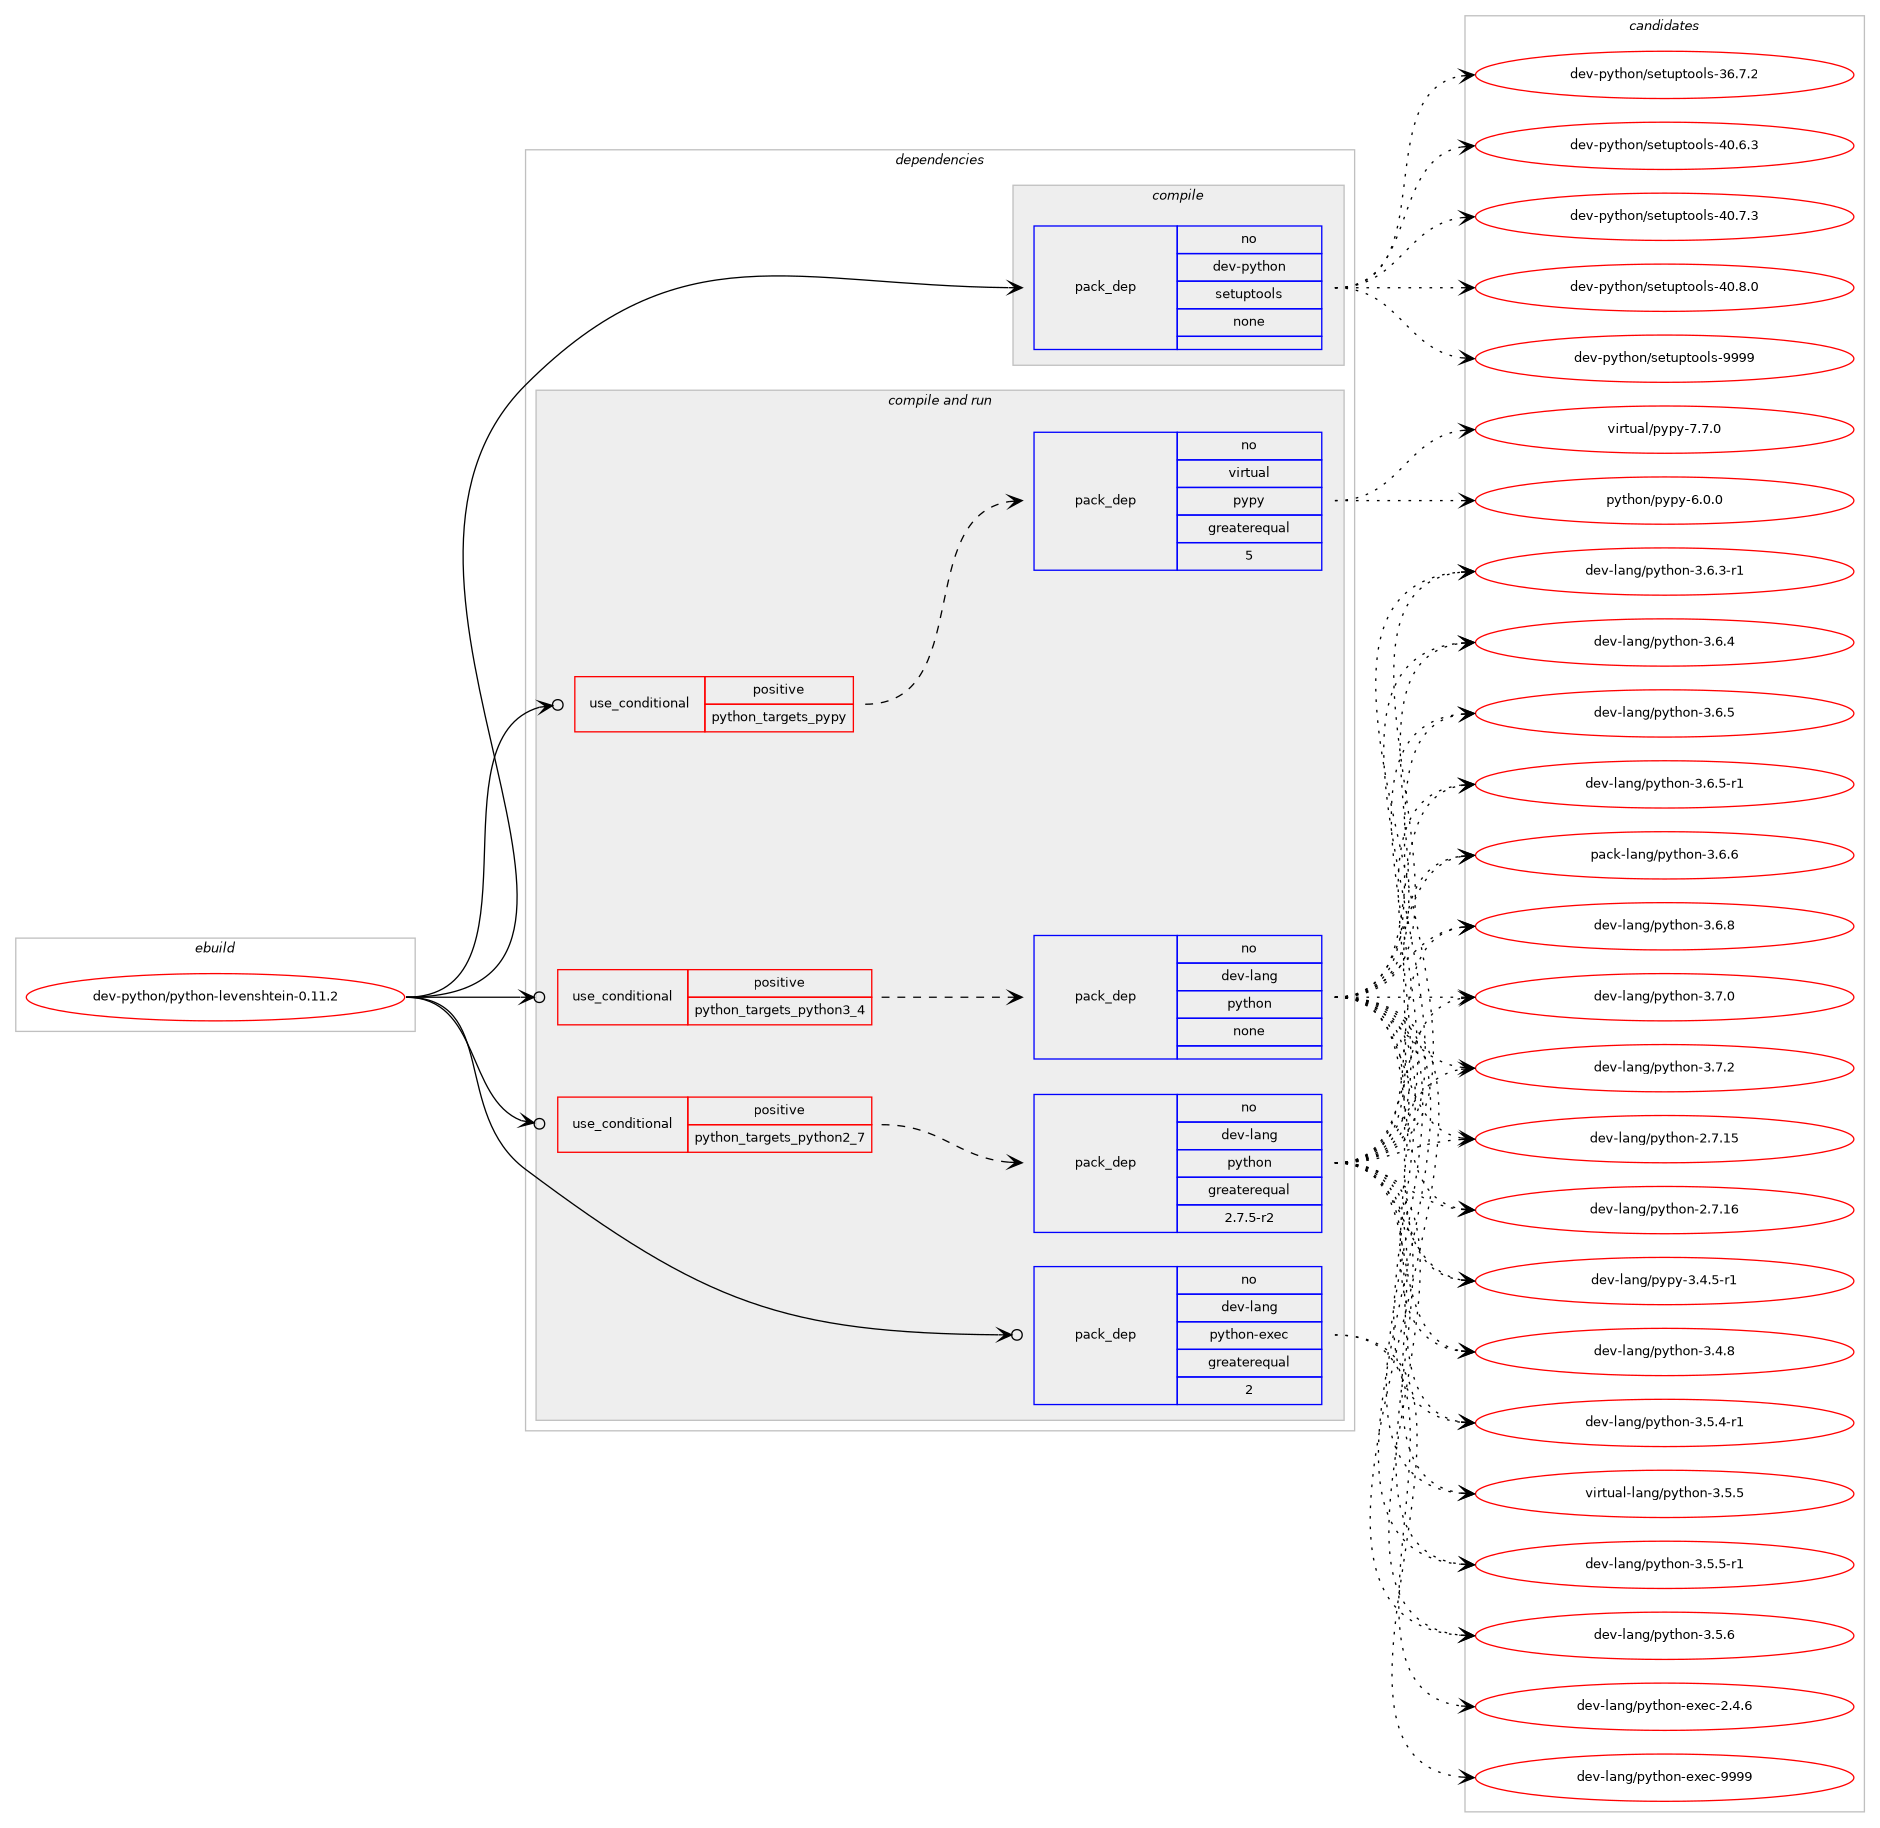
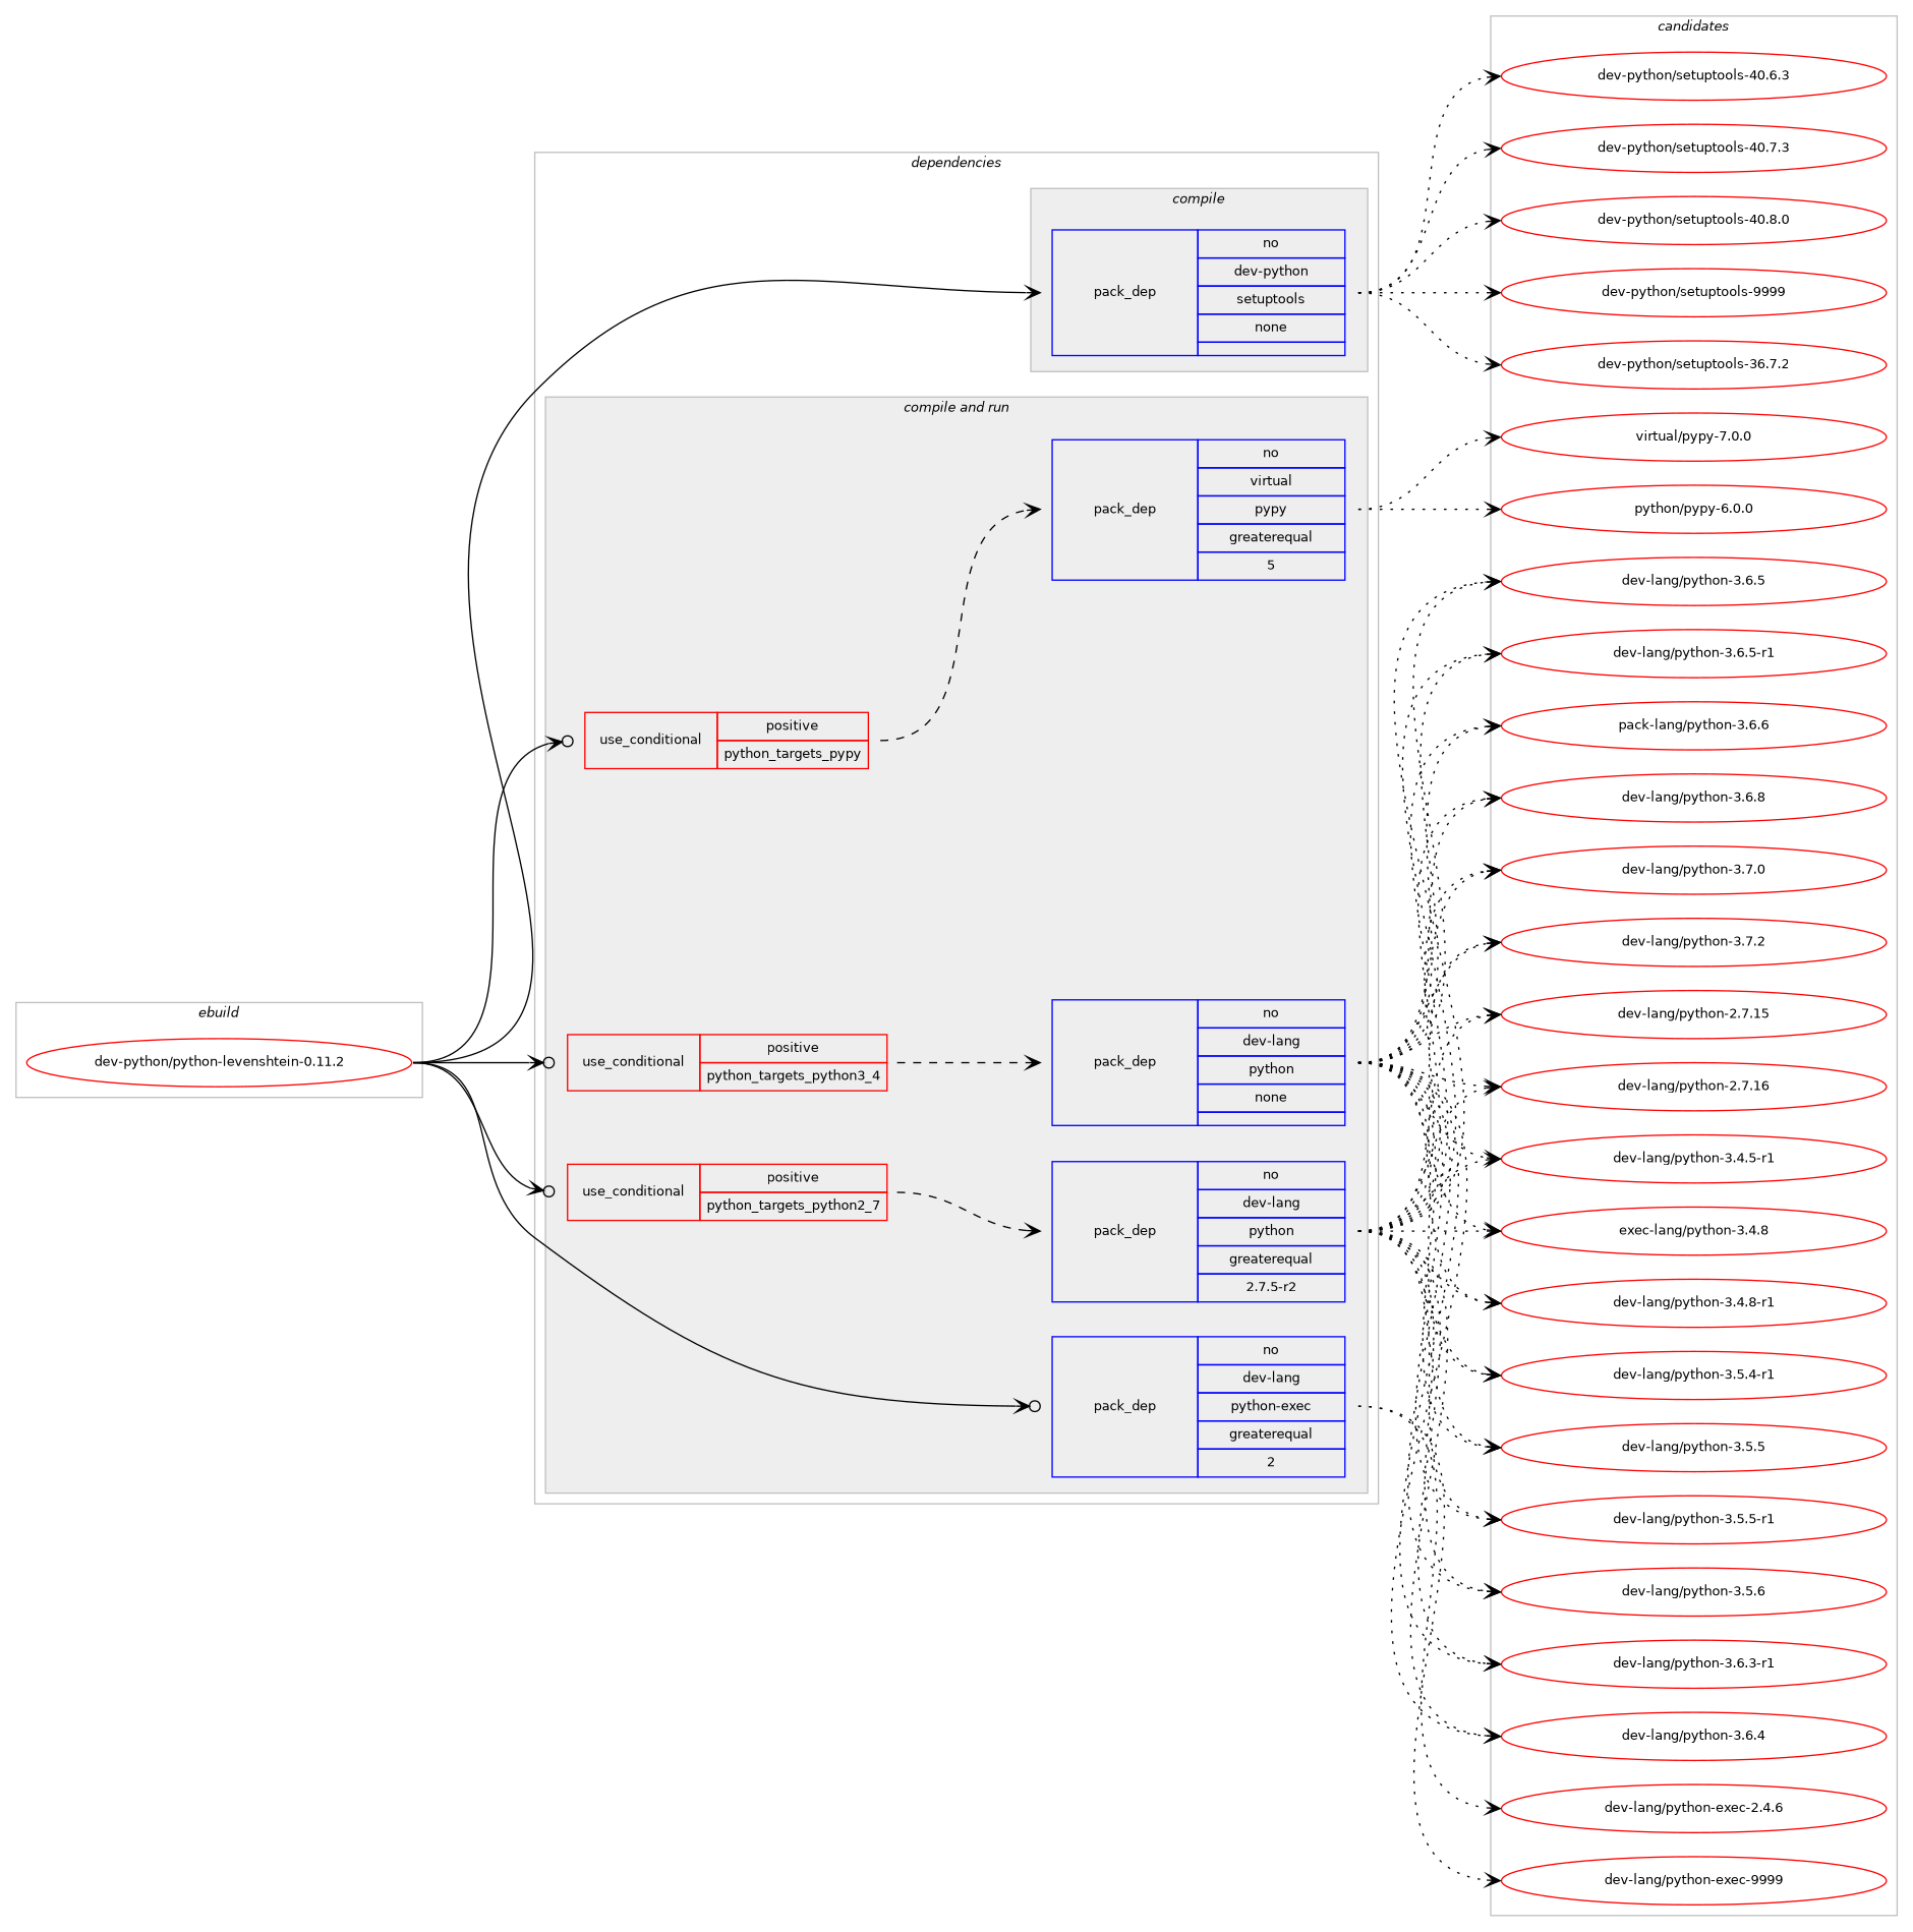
  digraph {
    compound=true
    concentrate=true
    fontname=Helvetica
    fontsize=10
    newrank=true
    rankdir=LR
    ranksep=1.5
    node [color=red fontname=Helvetica fontsize=10]
    edge [arrowhead=vee headport=w style=dotted tailport=e weight=100]
    n1 [label="dev-python/python-levenshtein-0.11.2" width=4]
    n2 [color=blue label=<<TABLE BORDER="0" CELLBORDER="1" CELLSPACING="0" CELLPADDING="4" WIDTH="220"><TR><TD ROWSPAN="6" CELLPADDING="30">pack_dep</TD></TR><TR><TD WIDTH="110">no</TD></TR><TR><TD>dev-python</TD></TR><TR><TD>setuptools</TD></TR><TR><TD>none</TD></TR><TR><TD></TD></TR></TABLE>> shape=none]
    n3 [color=blue label=<<TABLE BORDER="0" CELLBORDER="1" CELLSPACING="0" CELLPADDING="4" WIDTH="220"><TR><TD ROWSPAN="6" CELLPADDING="30">pack_dep</TD></TR><TR><TD WIDTH="110">no</TD></TR><TR><TD>virtual</TD></TR><TR><TD>pypy</TD></TR><TR><TD>greaterequal</TD></TR><TR><TD>5</TD></TR></TABLE>> shape=none]
    n4 [label=<<TABLE BORDER="0" CELLBORDER="1" CELLSPACING="0" CELLPADDING="4"><TR><TD ROWSPAN="3" CELLPADDING="10">use_conditional</TD></TR><TR><TD>positive</TD></TR><TR><TD>python_targets_pypy</TD></TR></TABLE>> shape=none]
    n5 [color=blue label=<<TABLE BORDER="0" CELLBORDER="1" CELLSPACING="0" CELLPADDING="4" WIDTH="220"><TR><TD ROWSPAN="6" CELLPADDING="30">pack_dep</TD></TR><TR><TD WIDTH="110">no</TD></TR><TR><TD>dev-lang</TD></TR><TR><TD>python</TD></TR><TR><TD>greaterequal</TD></TR><TR><TD>2.7.5-r2</TD></TR></TABLE>> shape=none]
    n6 [label=<<TABLE BORDER="0" CELLBORDER="1" CELLSPACING="0" CELLPADDING="4"><TR><TD ROWSPAN="3" CELLPADDING="10">use_conditional</TD></TR><TR><TD>positive</TD></TR><TR><TD>python_targets_python2_7</TD></TR></TABLE>> shape=none]
    n7 [color=blue label=<<TABLE BORDER="0" CELLBORDER="1" CELLSPACING="0" CELLPADDING="4" WIDTH="220"><TR><TD ROWSPAN="6" CELLPADDING="30">pack_dep</TD></TR><TR><TD WIDTH="110">no</TD></TR><TR><TD>dev-lang</TD></TR><TR><TD>python</TD></TR><TR><TD>none</TD></TR><TR><TD></TD></TR></TABLE>> shape=none]
    n8 [label=<<TABLE BORDER="0" CELLBORDER="1" CELLSPACING="0" CELLPADDING="4"><TR><TD ROWSPAN="3" CELLPADDING="10">use_conditional</TD></TR><TR><TD>positive</TD></TR><TR><TD>python_targets_python3_4</TD></TR></TABLE>> shape=none]
    n9 [color=blue label=<<TABLE BORDER="0" CELLBORDER="1" CELLSPACING="0" CELLPADDING="4" WIDTH="220"><TR><TD ROWSPAN="6" CELLPADDING="30">pack_dep</TD></TR><TR><TD WIDTH="110">no</TD></TR><TR><TD>dev-lang</TD></TR><TR><TD>python-exec</TD></TR><TR><TD>greaterequal</TD></TR><TR><TD>2</TD></TR></TABLE>> shape=none]
    n10 [label="dev-python/setuptools-36.7.2" width=4]
    n11 [label="dev-python/setuptools-40.6.3" width=4]
    n12 [label="dev-python/setuptools-40.7.3" width=4]
    n13 [label="dev-python/setuptools-40.8.0" width=4]
    n14 [label="dev-python/setuptools-9999" width=4]
    n15 [label="python/pypy-6.0.0" width=4]
-   n16 [label="virtual/pypy-7.7.0" width=4]
+   n16 [label="virtual/pypy-7.0.0" width=4]
    n17 [label="dev-lang/python-2.7.15" width=4]
    n18 [label="dev-lang/python-2.7.16" width=4]
-   n19 [label="dev-lang/pypy-3.4.5-r1" width=4]
-   n20 [label="dev-lang/python-3.4.8" width=4]
+   n19 [label="dev-lang/python-3.4.5-r1" width=4]
+   n20 [label="exec-lang/python-3.4.8" width=4]
+   n21 [label="dev-lang/python-3.4.8-r1" width=4]
    n22 [label="dev-lang/python-3.5.4-r1" width=4]
-   n23 [label="virtual-lang/python-3.5.5" width=4]
+   n23 [label="dev-lang/python-3.5.5" width=4]
    n24 [label="dev-lang/python-3.5.5-r1" width=4]
    n25 [label="dev-lang/python-3.5.6" width=4]
    n26 [label="dev-lang/python-3.6.3-r1" width=4]
    n27 [label="dev-lang/python-3.6.4" width=4]
    n28 [label="dev-lang/python-3.6.5" width=4]
    n29 [label="dev-lang/python-3.6.5-r1" width=4]
    n30 [label="pack-lang/python-3.6.6" width=4]
    n31 [label="dev-lang/python-3.6.8" width=4]
    n32 [label="dev-lang/python-3.7.0" width=4]
    n33 [label="dev-lang/python-3.7.2" width=4]
    n34 [label="dev-lang/python-exec-2.4.6" width=4]
    n35 [label="dev-lang/python-exec-9999" width=4]
    subgraph cluster_1 {
      color=gray
      label=<<i>ebuild</i>>
      rank=same
      n1
    }
    subgraph cluster_2 {
      color=gray
      label=<<i>dependencies</i>>
      subgraph cluster_3 {
        color=gray
        fillcolor="#eeeeee"
        label=<<i>compile</i>>
        style=filled
        subgraph sub_4 {
          color=gray
          fillcolor="#eeeeee"
          label=<<i>compile</i>>
          style=filled
          n2
        }
      }
      subgraph cluster_5 {
        color=gray
        fillcolor="#eeeeee"
        label=<<i>compile and run</i>>
        style=filled
        subgraph sub_6 {
          color=gray
          fillcolor="#eeeeee"
          label=<<i>compile and run</i>>
          style=filled
          n4
          subgraph sub_7 {
            color=gray
            fillcolor="#eeeeee"
            label=<<i>compile and run</i>>
            style=filled
            n3
          }
        }
        subgraph sub_8 {
          color=gray
          fillcolor="#eeeeee"
          label=<<i>compile and run</i>>
          style=filled
          n6
          subgraph sub_9 {
            color=gray
            fillcolor="#eeeeee"
            label=<<i>compile and run</i>>
            style=filled
            n5
          }
        }
        subgraph sub_10 {
          color=gray
          fillcolor="#eeeeee"
          label=<<i>compile and run</i>>
          style=filled
          n8
          subgraph sub_11 {
            color=gray
            fillcolor="#eeeeee"
            label=<<i>compile and run</i>>
            style=filled
            n7
          }
        }
        subgraph sub_12 {
          color=gray
          fillcolor="#eeeeee"
          label=<<i>compile and run</i>>
          style=filled
          n9
        }
      }
      subgraph cluster_13 {
        color=gray
        fillcolor="#eeeeee"
        label=<<i>run</i>>
        style=filled
      }
    }
    subgraph cluster_14 {
      color=gray
      label=<<i>candidates</i>>
      rank=same
      subgraph sub_15 {
        color=black
        label=<<i>candidates</i>>
        nodesep=1
        rank=same
        n10
        n11
        n12
        n13
        n14
      }
      subgraph sub_16 {
        color=black
        label=<<i>candidates</i>>
        nodesep=1
        rank=same
        n15
        n16
      }
      subgraph sub_17 {
        color=black
        label=<<i>candidates</i>>
        nodesep=1
        rank=same
        n17
        n18
        n19
        n20
+       n21
        n22
        n23
        n24
        n25
        n26
        n27
        n28
        n29
        n30
        n31
        n32
        n33
      }
      subgraph sub_18 {
        color=black
        label=<<i>candidates</i>>
        nodesep=1
        rank=same
        n17
        n18
        n19
        n20
+       n21
        n22
        n23
        n24
        n25
        n26
        n27
        n28
        n29
        n30
        n31
        n32
        n33
      }
      subgraph sub_19 {
        color=black
        label=<<i>candidates</i>>
        nodesep=1
        rank=same
        n34
        n35
      }
    }
    n1 -> n2 [style=solid weight=20]
    n1 -> n4 [arrowhead=odotvee style=solid weight=20]
    n1 -> n6 [arrowhead=odotvee style=solid weight=20]
    n1 -> n8 [arrowhead=odotvee style=solid weight=20]
    n1 -> n9 [arrowhead=odotvee style=solid weight=20]
    n2 -> n10
    n2 -> n11
    n2 -> n12
    n2 -> n13
    n2 -> n14
    n3 -> n15
    n3 -> n16
    n4 -> n3 [style=dashed weight=20]
    n5 -> n17
    n5 -> n18
    n5 -> n19
    n5 -> n20
+   n5 -> n21
    n5 -> n22
    n5 -> n23
    n5 -> n24
    n5 -> n25
    n5 -> n26
    n5 -> n27
    n5 -> n28
    n5 -> n29
    n5 -> n30
    n5 -> n31
    n5 -> n32
    n5 -> n33
    n6 -> n5 [style=dashed weight=20]
    n7 -> n17
    n7 -> n18
    n7 -> n19
    n7 -> n20
+   n7 -> n21
    n7 -> n22
    n7 -> n23
    n7 -> n24
    n7 -> n25
    n7 -> n26
    n7 -> n27
    n7 -> n28
    n7 -> n29
    n7 -> n30
    n7 -> n31
    n7 -> n32
    n7 -> n33
    n8 -> n7 [style=dashed weight=20]
    n9 -> n34
    n9 -> n35
  }
